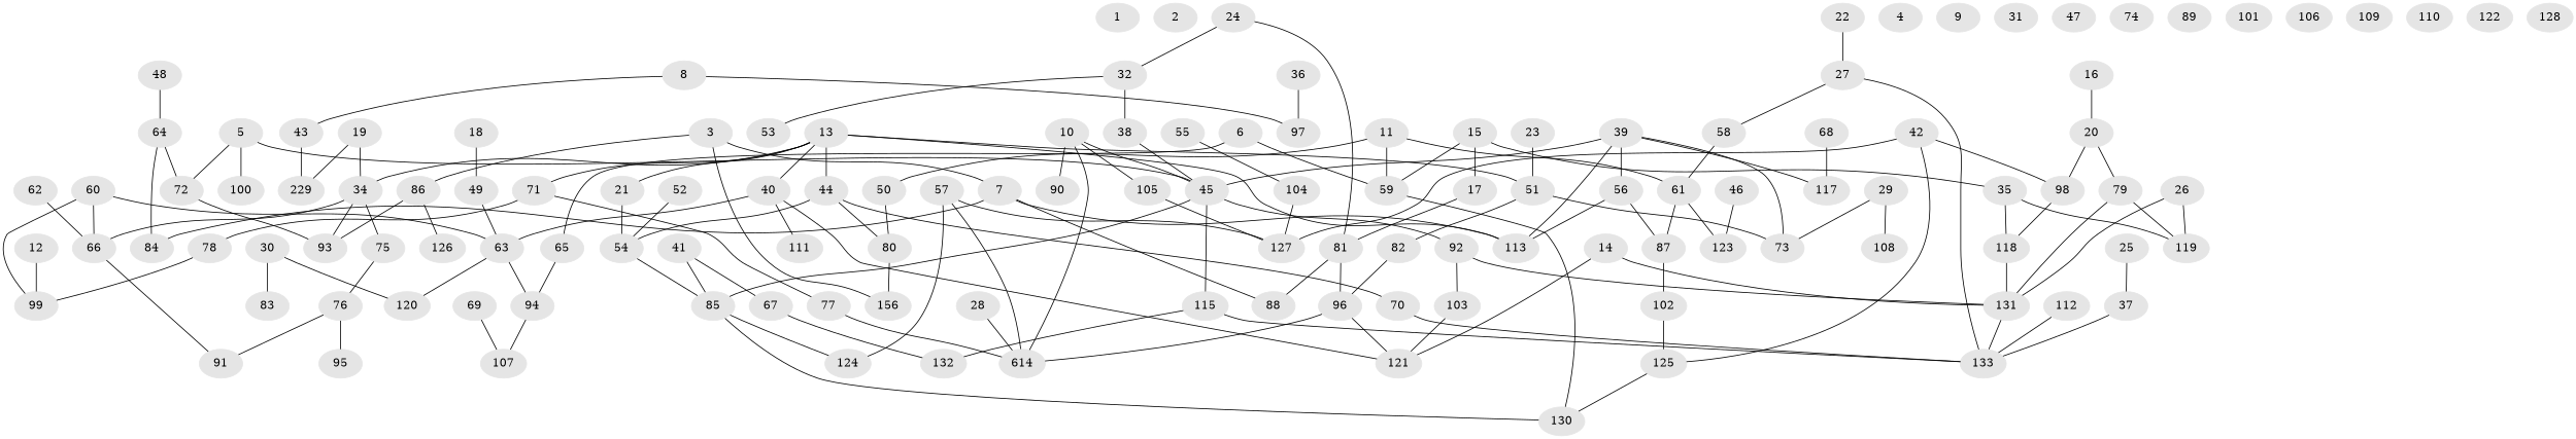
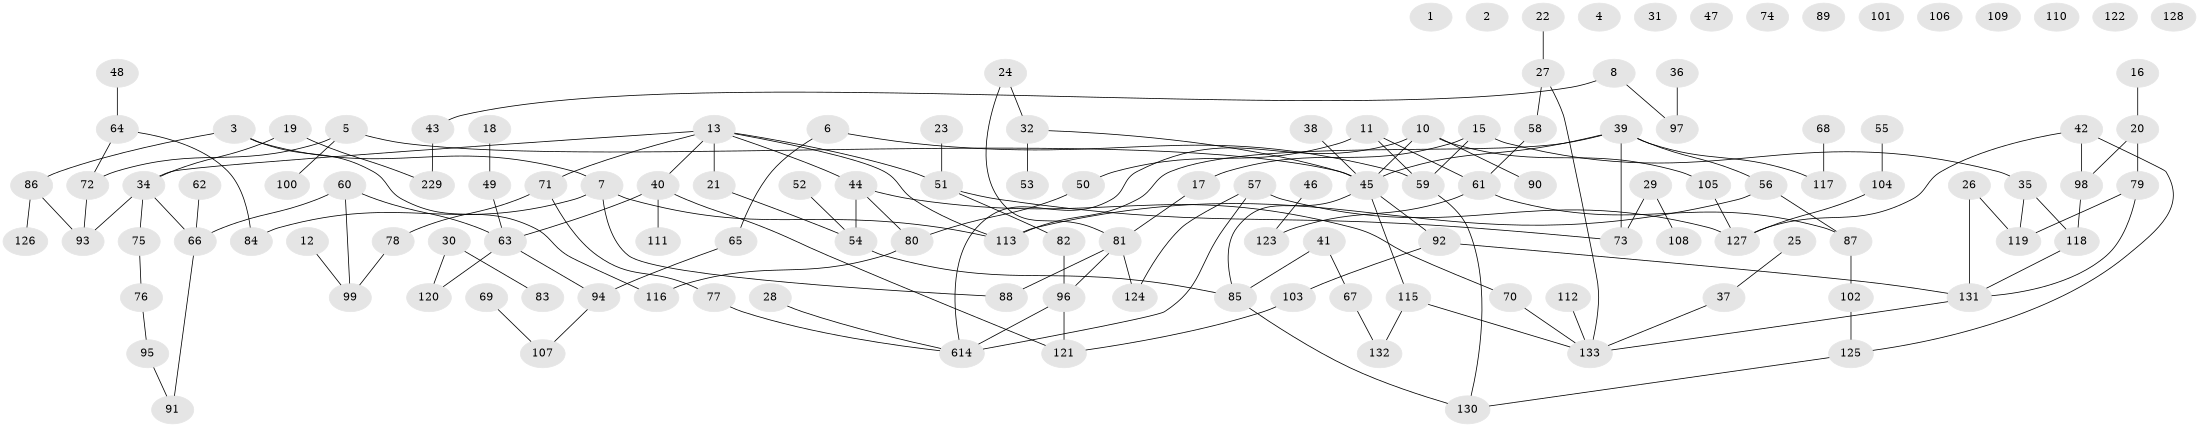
  graph {
    node [color=gray90 style=filled]
    1
    2
    3
    7
    86
-   116 [label=156]
+   116
    84
    88
    113
    126
    93
    4
    5
    72
    100
    45
    38
    6
    59
    65
    130
    94
    8
    43
    97
    n26 [label=229]
-   9
    10
    90
    105
    n31 [label=614]
    85
    92
    115
    127
    11
    50
    61
    80
    123
    87
    12
    99
    13
    21
    34
    40
    44
    51
    71
    54
    66
    75
    37
    133
    121
    63
    111
    70
    73
    82
    77
    78
-   14
    131
    15
    17
    35
    81
    119
    118
    16
    20
    79
    98
    124
    96
    18
    49
    19
    22
    27
    58
    23
    24
    32
    53
    25
    26
    28
    29
    108
    69
    107
    30
    83
    120
    31
    91
    76
    36
    39
    56
    117
    41
    67
    132
    42
    125
    103
    46
    47
    48
    64
    52
    55
    104
    102
    57
    60
    62
    68
    74
    95
    89
    101
    106
    109
    110
    112
    122
    128
    3 -- 7
    3 -- 86
    3 -- 116
    7 -- 84
    7 -- 88
    7 -- 113
    86 -- 126
    86 -- 93
    5 -- 72
    5 -- 100
    5 -- 45
    72 -- 93
    45 -- 85
    45 -- 92
    45 -- 115
    38 -- 45
    6 -- 59
    6 -- 65
    59 -- 130
    65 -- 94
    94 -- 107
    8 -- 43
    8 -- 97
    43 -- n26
    10 -- 45
    10 -- 90
    10 -- 105
    10 -- n31
    105 -- 127
    85 -- 130
    92 -- 131
    92 -- 103
    115 -- 133
    115 -- 132
    11 -- 59
    11 -- 50
    11 -- 61
    50 -- 80
    61 -- 123
    61 -- 87
    80 -- 116
    87 -- 102
    12 -- 99
    13 -- 113
    13 -- 21
    13 -- 34
    13 -- 40
    13 -- 44
    13 -- 51
    13 -- 71
    21 -- 54
    34 -- 93
    34 -- 66
    34 -- 75
    40 -- 121
    40 -- 63
    40 -- 111
    44 -- 80
    44 -- 54
    44 -- 70
    51 -- 73
    51 -- 82
    71 -- 77
    71 -- 78
    54 -- 85
    66 -- 91
    75 -- 76
    37 -- 133
    63 -- 94
    63 -- 120
    70 -- 133
    82 -- 96
    77 -- n31
    78 -- 99
-   14 -- 121
-   14 -- 131
    131 -- 133
    15 -- 59
    15 -- 17
    15 -- 35
    17 -- 81
    35 -- 119
    35 -- 118
    81 -- 88
-   85 -- 124
+   81 -- 124
    81 -- 96
    118 -- 131
    16 -- 20
    20 -- 79
    20 -- 98
    79 -- 131
    79 -- 119
    98 -- 118
    96 -- n31
    96 -- 121
    18 -- 49
    49 -- 63
    19 -- n26
    19 -- 34
    22 -- 27
    27 -- 133
    27 -- 58
    58 -- 61
    23 -- 51
    24 -- 81
    24 -- 32
-   32 -- 38
+   32 -- 45
    32 -- 53
    25 -- 37
    26 -- 131
    26 -- 119
    28 -- n31
    29 -- 73
    29 -- 108
    69 -- 107
    30 -- 83
    30 -- 120
-   76 -- 91
+   95 -- 91
    76 -- 95
    36 -- 97
    39 -- 113
    39 -- 45
    39 -- 73
    39 -- 56
    39 -- 117
    56 -- 113
    56 -- 87
    41 -- 85
    41 -- 67
    67 -- 132
    42 -- 127
    42 -- 98
    42 -- 125
    125 -- 130
    103 -- 121
    46 -- 123
    48 -- 64
    64 -- 84
    64 -- 72
    52 -- 54
    55 -- 104
    104 -- 127
    102 -- 125
    57 -- n31
    57 -- 127
    57 -- 124
    60 -- 99
    60 -- 66
    60 -- 63
    62 -- 66
    68 -- 117
    112 -- 133
  }
